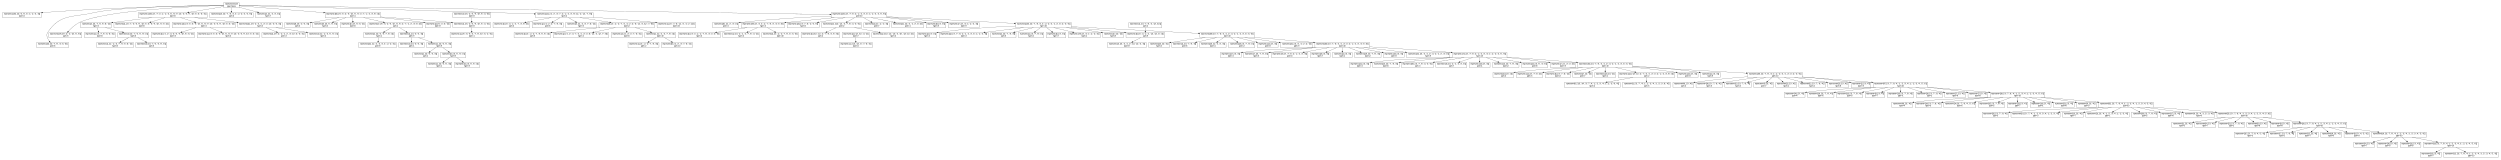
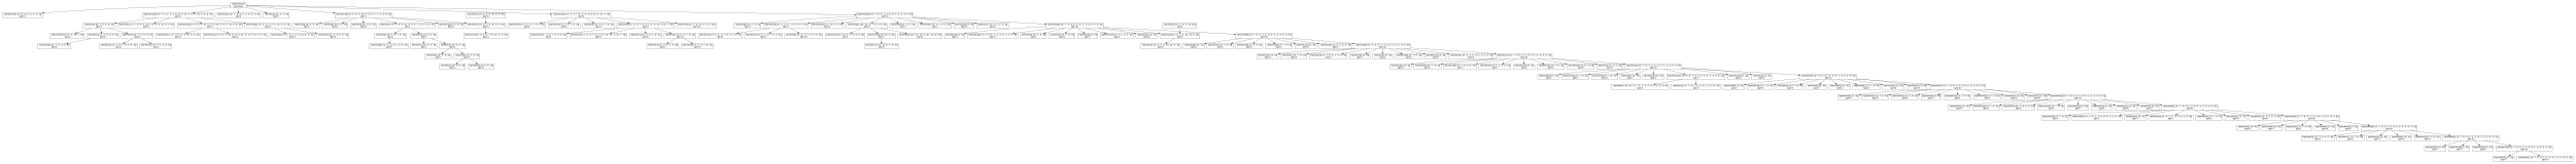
  digraph {
    fontname="Liberation Sans"
    node [fontname="Liberation Sans" shape=box]
    edge [fontname="Liberation Sans"]
    n1 [label=<represent=None<br/>type=None<br/>>]
    n2 [label=<represent=[154, ['3', '5', '6', '4', '1', '2', '3', '4']]<br/>type=4<br/>>]
    n3 [label=<represent=[43, ['3', '7', '8', '4', '5', '6']]<br/>type=5<br/>>]
    n4 [label=<represent=[10, ['3', '7', '8', '4', '1', '2', '3', '4', '5', '6']]<br/>type=3<br/>>]
    n5 [label=<represent=[3, ['1', '2', '3', '4']]<br/>type=7<br/>>]
    n6 [label=<represent=[155, ['3', '7', '4', '1', '2', '3', '5', '6', '9', '10', '5', '6', '9', '10', '5', '6', '8', '4']]<br/>type=6<br/>>]
    n7 [label=<represent=[60, ['5', '6', '3', '9', '10', '5', '6', '4', '7', '1', '2', '3', '8', '4']]<br/>type=1<br/>>]
    n8 [label=<represent=[121, ['1', '2', '3', '7', '4', '1', '2', '3', '8', '11', '4', '12', '7', '8']]<br/>type=2<br/>>]
    n9 [label=<represent=[78, ['9', '3', '4', '10', '5', '6']]<br/>type=8<br/>>]
    n10 [label=<represent=[140, ['3', '7', '8', '4', '1', '2', '3', '4', '1', '2', '3', '4', '5', '6']]<br/>type=10<br/>>]
    n11 [label=<represent=[1, ['3', '7', '5', '6', '9', '10', '5', '6', '8', '9', '10', '5', '6', '4']]<br/>type=6<br/>>]
    n12 [label=<represent=[10, ['3', '5', '6', '9', '10', '5', '6', '9', '10', '5', '6', '9', '10', '5', '6', '4']]<br/>type=4<br/>>]
    n13 [label=<represent=[11, ['9', '3', '4', '1', '2', '3', '10', '5', '6', '4']]<br/>type=3<br/>>]
    n14 [label=<represent=[3, ['3', '7', '5', '6', '8', '4']]<br/>type=5<br/>>]
    n15 [label=<represent=[8, ['5', '3', '6', '4']]<br/>type=4<br/>>]
    n16 [label=<represent=[9, ['3', '5', '6', '4']]<br/>type=3<br/>>]
    n17 [label=<represent=[0, ['3', '5', '6', '4']]<br/>type=6<br/>>]
    n18 [label=<represent=[7, ['5', '6', '3', '9', '10', '5', '6', '4', '7', '1', '2', '3', '8', '4']]<br/>type=1<br/>>]
    n19 [label=<represent=[1, ['5', '3', '6', '9', '10', '5', '4', '6']]<br/>type=8<br/>>]
    n20 [label=<represent=[3, ['5', '3', '6', '4']]<br/>type=9<br/>>]
    n21 [label=<represent=[0, ['3', '4', '1', '2', '7', '3', '8', '4']]<br/>type=3<br/>>]
    n22 [label=<represent=[2, ['1', '2', '3', '7', '8', '4']]<br/>type=5<br/>>]
    n23 [label=<represent=[3, ['1', '2', '3', '7', '8', '4']]<br/>type=6<br/>>]
    n24 [label=<represent=[6, ['1', '2', '3', '7', '4', '1', '2', '3', '8', '11', '4', '12', '7', '8']]<br/>type=2<br/>>]
    n25 [label=<represent=[1, ['3', '7', '8', '11', '4', '1', '2', '12']]<br/>type=10<br/>>]
    n26 [label=<represent=[42, ['1', '2', '3', '4', '1', '2', '3', '4']]<br/>type=9<br/>>]
    n27 [label=<represent=[30, ['1', '2', '3', '4']]<br/>type=4<br/>>]
    n28 [label=<represent=[59, ['3', '4', '1', '2', '7', '8', '3', '4', '5', '6']]<br/>type=3<br/>>]
    n29 [label=<represent=[34, ['3', '7', '8', '4', '5', '6']]<br/>type=5<br/>>]
    n30 [label=<represent=[12, ['13', '14', '3', '7', '8', '4', '5', '6']]<br/>type=2<br/>>]
    n31 [label=<represent=[3, ['1', '2', '3', '4']]<br/>type=7<br/>>]
    n32 [label=<represent=[21, ['3', '4', '1', '2', '3', '4']]<br/>type=1<br/>>]
    n33 [label=<represent=[9, ['3', '4']]<br/>type=8<br/>>]
    n34 [label=<represent=[7, ['3', '4', '1', '2', '3', '4']]<br/>type=9<br/>>]
    n35 [label=<represent=[100, ['3', '7', '8', '4', '1', '2', '3', '4', '1', '2', '3', '4', '5', '6']]<br/>type=10<br/>>]
    n36 [label=<represent=[0, ['1', '2', '3', '5', '6', '9', '10', '5', '6', '4']]<br/>type=6<br/>>]
    n37 [label=<represent=[1, ['3', '5', '6', '9', '10', '5', '6', '9', '10', '5', '6', '9', '10', '5', '6', '4']]<br/>type=4<br/>>]
    n38 [label=<represent=[1, ['9', '3', '4', '1', '2', '3', '10', '5', '6', '4']]<br/>type=3<br/>>]
    n39 [label=<represent=[0, ['1', '2', '3', '5', '6', '4']]<br/>type=4<br/>>]
    n40 [label=<represent=[1, ['3', '7', '5', '6', '8', '4']]<br/>type=6<br/>>]
    n41 [label=<represent=[0, ['3', '7', '5', '6', '8', '4']]<br/>type=5<br/>>]
    n42 [label=<represent=[1, ['1', '2', '3', '7', '5', '6', '8', '4']]<br/>type=6<br/>>]
    n43 [label=<represent=[0, ['3', '7', '5', '6', '8', '4']]<br/>type=5<br/>>]
    n44 [label=<represent=[2, ['3', '5', '6', '7', '8', '4']]<br/>type=1<br/>>]
    n45 [label=<represent=[1, ['3', '5', '6', '4']]<br/>type=9<br/>>]
    n46 [label=<represent=[1, ['5', '6', '9', '3', '7', '8', '10', '5', '4', '6']]<br/>type=1<br/>>]
    n47 [label=<represent=[0, ['3', '5', '6', '4']]<br/>type=1<br/>>]
    n48 [label=<represent=[1, ['3', '5', '6', '4']]<br/>type=9<br/>>]
    n49 [label=<represent=[1, ['3', '5', '6', '4']]<br/>type=1<br/>>]
    n50 [label=<represent=[0, ['3', '5', '6', '4']]<br/>type=9<br/>>]
    n51 [label=<represent=[1, ['3', '5', '6', '4']]<br/>type=1<br/>>]
    n52 [label=<represent=[0, ['3', '5', '6', '4']]<br/>type=9<br/>>]
    n53 [label=<represent=[0, ['5', '3', '6', '9', '10', '5', '4', '6']]<br/>type=8<br/>>]
    n54 [label=<represent=[0, ['1', '2', '3', '7', '8', '5', '6', '4']]<br/>type=6<br/>>]
    n55 [label=<represent=[2, ['1', '2', '3', '7', '4', '1', '2', '3', '8', '11', '4', '12', '7', '8']]<br/>type=2<br/>>]
    n56 [label=<represent=[4, ['1', '2', '3', '7', '8', '4']]<br/>type=5<br/>>]
    n57 [label=<represent=[1, ['1', '2', '3', '7', '8', '4']]<br/>type=10<br/>>]
    n58 [label=<represent=[1, ['1', '2', '3', '7', '8', '4']]<br/>type=2<br/>>]
    n59 [label=<represent=[0, ['1', '2', '3', '7', '8', '4']]<br/>type=10<br/>>]
    n60 [label=<represent=[0, ['3', '4', '1', '2', '7', '8', '3', '4', '5', '6']]<br/>type=3<br/>>]
    n61 [label=<represent=[2, ['3', '4', '1', '2', '7', '8', '3', '4']]<br/>type=4<br/>>]
    n62 [label=<represent=[1, ['1', '2', '3', '7', '8', '4', '5', '6']]<br/>type=10<br/>>]
    n63 [label=<represent=[0, ['13', '14', '3', '7', '8', '4', '5', '6']]<br/>type=2<br/>>]
    n64 [label=<represent=[3, ['13', '14', '3', '4']]<br/>type=7<br/>>]
    n65 [label=<represent=[2, ['13', '14', '15', '3', '16', '13', '14', '4']]<br/>type=4<br/>>]
    n66 [label=<represent=[3, ['3', '4']]<br/>type=4<br/>>]
    n67 [label=<represent=[42, ['3', '7', '8', '4', '1', '2', '3', '4', '1', '2', '3', '4']]<br/>type=3<br/>>]
    n68 [label=<represent=[2, ['3', '7', '8', '4']]<br/>type=5<br/>>]
    n69 [label=<represent=[1, ['3', '7', '8', '4']]<br/>type=2<br/>>]
    n70 [label=<represent=[5, ['3', '4']]<br/>type=7<br/>>]
    n71 [label=<represent=[78, ['3', '4', '1', '2', '3', '4']]<br/>type=1<br/>>]
    n72 [label=<represent=[17, ['3', '4']]<br/>type=8<br/>>]
    n73 [label=<represent=[8, ['3', '4', '1', '2', '13', '14', '3', '4']]<br/>type=9<br/>>]
    n74 [label=<represent=[89, ['3', '7', '8', '4', '1', '2', '3', '4', '1', '2', '3', '4', '5', '6']]<br/>type=10<br/>>]
    n75 [label=<represent=[1, ['13', '14', '3', '7', '8', '4']]<br/>type=4<br/>>]
    n76 [label=<represent=[0, ['3', '4', '1', '2', '13', '14', '3', '4']]<br/>type=9<br/>>]
    n77 [label=<represent=[20, ['3', '4']]<br/>type=4<br/>>]
    n78 [label=<represent=[1, ['3', '7', '8', '4']]<br/>type=5<br/>>]
    n79 [label=<represent=[26, ['1', '2', '3', '4']]<br/>type=1<br/>>]
    n80 [label=<represent=[18, ['3', '7', '8', '4']]<br/>type=2<br/>>]
    n81 [label=<represent=[12, ['3', '4']]<br/>type=8<br/>>]
    n82 [label=<represent=[31, ['3', '4', '1', '2', '3', '4']]<br/>type=9<br/>>]
    n83 [label=<represent=[80, ['3', '7', '8', '4', '1', '2', '3', '4', '1', '2', '3', '4', '5', '6']]<br/>type=10<br/>>]
    n84 [label=<represent=[1, ['3', '7', '8', '4', '13', '14']]<br/>type=2<br/>>]
    n85 [label=<represent=[17, ['3', '4']]<br/>type=4<br/>>]
    n86 [label=<represent=[7, ['3', '7', '8', '4']]<br/>type=5<br/>>]
    n87 [label=<represent=[9, ['3', '7', '8', '4', '1', '2', '3', '4']]<br/>type=3<br/>>]
    n88 [label=<represent=[8, ['3', '4']]<br/>type=7<br/>>]
    n89 [label=<represent=[2, ['3', '4']]<br/>type=1<br/>>]
    n90 [label=<represent=[19, ['3', '7', '8', '4']]<br/>type=2<br/>>]
    n91 [label=<represent=[15, ['3', '4']]<br/>type=8<br/>>]
    n92 [label=<represent=[32, ['3', '4', '1', '2', '3', '4', '1', '2', '3', '4']]<br/>type=9<br/>>]
    n93 [label=<represent=[72, ['3', '7', '8', '4', '1', '2', '3', '4', '1', '2', '3', '4', '5', '6']]<br/>type=10<br/>>]
    n94 [label=<represent=[21, ['3', '4']]<br/>type=4<br/>>]
    n95 [label=<represent=[10, ['3', '7', '8', '4']]<br/>type=5<br/>>]
    n96 [label=<represent=[50, ['3', '7', '8', '4', '5', '6']]<br/>type=3<br/>>]
    n97 [label=<represent=[6, ['3', '4', '1', '2', '3', '4']]<br/>type=7<br/>>]
    n98 [label=<represent=[16, ['3', '4']]<br/>type=1<br/>>]
    n99 [label=<represent=[13, ['3', '7', '8', '4']]<br/>type=2<br/>>]
    n100 [label=<represent=[22, ['3', '5', '4', '6']]<br/>type=8<br/>>]
    n101 [label=<represent=[7, ['1', '2', '3', '4']]<br/>type=9<br/>>]
    n102 [label=<represent=[64, ['3', '7', '8', '4', '1', '2', '3', '4', '1', '2', '3', '4', '5', '6']]<br/>type=10<br/>>]
    n103 [label=<represent=[43, ['3', '4']]<br/>type=4<br/>>]
    n104 [label=<represent=[12, ['3', '7', '8', '4']]<br/>type=5<br/>>]
    n105 [label=<represent=[5, ['3', '7', '8', '4']]<br/>type=3<br/>>]
    n106 [label=<represent=[7, ['3', '4']]<br/>type=7<br/>>]
    n107 [label=<represent=[23, ['3', '4']]<br/>type=1<br/>>]
    n108 [label=<represent=[13, ['13', '14', '3', '7', '4', '1', '2', '3', '4', '1', '2', '3', '8', '4']]<br/>type=2<br/>>]
    n109 [label=<represent=[22, ['3', '4']]<br/>type=8<br/>>]
    n110 [label=<represent=[1, ['3', '4']]<br/>type=9<br/>>]
    n111 [label=<represent=[56, ['3', '7', '8', '4', '1', '2', '3', '4', '1', '2', '3', '4', '5', '6']]<br/>type=10<br/>>]
    n112 [label=<represent=[0, ['13', '14', '3', '7', '4', '1', '2', '3', '4', '1', '2', '3', '8', '4']]<br/>type=2<br/>>]
    n113 [label=<represent=[1, ['3', '7', '4', '1', '2', '3', '4', '1', '2', '3', '8', '4']]<br/>type=5<br/>>]
    n114 [label=<represent=[41, ['3', '4']]<br/>type=4<br/>>]
    n115 [label=<represent=[30, ['3', '7', '8', '4']]<br/>type=5<br/>>]
    n116 [label=<represent=[13, ['3', '7', '8', '4']]<br/>type=3<br/>>]
    n117 [label=<represent=[6, ['3', '4']]<br/>type=7<br/>>]
    n118 [label=<represent=[22, ['3', '4']]<br/>type=1<br/>>]
    n119 [label=<represent=[12, ['3', '7', '8', '4']]<br/>type=2<br/>>]
    n120 [label=<represent=[25, ['3', '4']]<br/>type=8<br/>>]
    n121 [label=<represent=[2, ['3', '4']]<br/>type=9<br/>>]
    n122 [label=<represent=[47, ['3', '7', '8', '4', '1', '2', '3', '4', '1', '2', '3', '4', '5', '6']]<br/>type=10<br/>>]
    n123 [label=<represent=[41, ['3', '4']]<br/>type=4<br/>>]
    n124 [label=<represent=[26, ['3', '7', '8', '4']]<br/>type=5<br/>>]
    n125 [label=<represent=[13, ['3', '7', '8', '4']]<br/>type=3<br/>>]
    n126 [label=<represent=[9, ['3', '4']]<br/>type=7<br/>>]
    n127 [label=<represent=[19, ['3', '7', '8', '4']]<br/>type=1<br/>>]
    n128 [label=<represent=[10, ['3', '7', '8', '4']]<br/>type=2<br/>>]
    n129 [label=<represent=[27, ['3', '4']]<br/>type=8<br/>>]
    n130 [label=<represent=[7, ['3', '4']]<br/>type=9<br/>>]
    n131 [label=<represent=[39, ['3', '7', '8', '4', '1', '2', '3', '4', '1', '2', '3', '4', '5', '6']]<br/>type=10<br/>>]
    n132 [label=<represent=[41, ['3', '4']]<br/>type=4<br/>>]
    n133 [label=<represent=[14, ['3', '7', '8', '4']]<br/>type=3<br/>>]
    n134 [label=<represent=[24, ['3', '7', '8', '4', '5', '6']]<br/>type=5<br/>>]
    n135 [label=<represent=[15, ['3', '7', '8', '4']]<br/>type=2<br/>>]
    n136 [label=<represent=[13, ['3', '4']]<br/>type=7<br/>>]
    n137 [label=<represent=[16, ['3', '4']]<br/>type=1<br/>>]
    n138 [label=<represent=[21, ['3', '4']]<br/>type=8<br/>>]
    n139 [label=<represent=[9, ['3', '4']]<br/>type=9<br/>>]
    n140 [label=<represent=[32, ['3', '7', '8', '4', '1', '2', '3', '4', '1', '2', '3', '4', '5', '6']]<br/>type=10<br/>>]
    n141 [label=<represent=[32, ['3', '7', '8', '4']]<br/>type=5<br/>>]
    n142 [label=<represent=[18, ['3', '7', '4', '1', '2', '8', '3', '4', '1', '2', '3', '4']]<br/>type=3<br/>>]
    n143 [label=<represent=[13, ['3', '4']]<br/>type=7<br/>>]
    n144 [label=<represent=[21, ['3', '4', '1', '2', '3', '4', '1', '2', '3', '4']]<br/>type=1<br/>>]
    n145 [label=<represent=[26, ['3', '7', '8', '4']]<br/>type=2<br/>>]
    n146 [label=<represent=[17, ['3', '4']]<br/>type=8<br/>>]
    n147 [label=<represent=[9, ['3', '4', '1', '2', '3', '4']]<br/>type=9<br/>>]
    n148 [label=<represent=[25, ['3', '7', '8', '4', '1', '2', '3', '4', '1', '2', '3', '4', '5', '6']]<br/>type=10<br/>>]
    n149 [label=<represent=[11, ['3', '4']]<br/>type=3<br/>>]
    n150 [label=<represent=[14, ['3', '4']]<br/>type=7<br/>>]
    n151 [label=<represent=[21, ['3', '7', '8', '4']]<br/>type=2<br/>>]
    n152 [label=<represent=[19, ['3', '4']]<br/>type=8<br/>>]
    n153 [label=<represent=[9, ['3', '4']]<br/>type=9<br/>>]
    n154 [label=<represent=[20, ['3', '7', '8', '4', '1', '2', '3', '4', '1', '2', '3', '4', '5', '6']]<br/>type=10<br/>>]
    n155 [label=<represent=[15, ['3', '7', '8', '4', '5', '6']]<br/>type=3<br/>>]
    n156 [label=<represent=[17, ['3', '7', '8', '4']]<br/>type=2<br/>>]
    n157 [label=<represent=[12, ['3', '4']]<br/>type=7<br/>>]
    n158 [label=<represent=[18, ['3', '4']]<br/>type=8<br/>>]
    n159 [label=<represent=[9, ['3', '4', '5', '6']]<br/>type=9<br/>>]
    n160 [label=<represent=[16, ['3', '7', '8', '4', '1', '2', '3', '4', '1', '2', '3', '4', '5', '6']]<br/>type=10<br/>>]
    n161 [label=<represent=[14, ['3', '4']]<br/>type=7<br/>>]
    n162 [label=<represent=[16, ['3', '4']]<br/>type=8<br/>>]
    n163 [label=<represent=[12, ['3', '4']]<br/>type=9<br/>>]
    n164 [label=<represent=[13, ['3', '7', '8', '4', '1', '2', '3', '4', '1', '2', '3', '4', '5', '6']]<br/>type=10<br/>>]
    n165 [label=<represent=[13, ['3', '4']]<br/>type=7<br/>>]
    n166 [label=<represent=[12, ['3', '7', '8', '4', '1', '2', '3', '4', '1', '2', '3', '4', '5', '6']]<br/>type=10<br/>>]
    n1 -> n2
-   n1 -> n3
+   n40 -> n3
    n1 -> n4
    n1 -> n5
    n1 -> n6
    n1 -> n7
    n1 -> n8
-   n1 -> n9
+   n14 -> n9
    n1 -> n10
    n6 -> n11
    n6 -> n12
    n6 -> n13
    n6 -> n14
    n7 -> n15
    n7 -> n16
    n7 -> n17
    n7 -> n18
    n7 -> n19
    n7 -> n20
    n8 -> n21
    n8 -> n22
    n8 -> n23
    n8 -> n24
    n8 -> n25
    n10 -> n27
    n10 -> n28
    n10 -> n29
    n10 -> n30
    n10 -> n31
    n10 -> n32
    n10 -> n33
    n10 -> n34
    n10 -> n35
    n12 -> n36
    n12 -> n37
    n13 -> n38
    n13 -> n39
    n14 -> n40
    n14 -> n41
    n18 -> n44
    n18 -> n45
    n19 -> n46
    n24 -> n54
    n24 -> n55
    n24 -> n56
    n24 -> n57
    n28 -> n60
    n28 -> n61
    n28 -> n62
    n30 -> n63
+   n30 -> n64
    n30 -> n65
    n35 -> n66
    n35 -> n67
    n35 -> n68
    n35 -> n69
    n35 -> n70
    n35 -> n71
    n35 -> n72
    n35 -> n73
    n35 -> n74
    n41 -> n42
    n41 -> n43
    n44 -> n26
    n45 -> n47
    n45 -> n48
    n48 -> n49
    n48 -> n50
    n50 -> n51
    n50 -> n52
    n53 -> n19
    n57 -> n58
    n57 -> n59
    n64 -> n75
    n73 -> n76
    n74 -> n77
    n74 -> n78
    n74 -> n79
    n74 -> n80
    n74 -> n81
    n74 -> n82
    n74 -> n83
    n83 -> n85
    n83 -> n86
    n83 -> n87
    n83 -> n88
    n83 -> n89
    n83 -> n90
    n83 -> n91
    n83 -> n92
    n83 -> n93
    n84 -> n73
    n93 -> n94
    n93 -> n95
    n93 -> n96
    n93 -> n97
    n93 -> n98
    n93 -> n99
    n93 -> n100
    n93 -> n101
    n93 -> n102
    n102 -> n103
    n102 -> n104
    n102 -> n105
    n102 -> n106
    n102 -> n107
    n102 -> n108
    n102 -> n109
    n102 -> n110
    n102 -> n111
    n108 -> n112
    n108 -> n113
    n111 -> n114
    n111 -> n115
    n111 -> n116
    n111 -> n117
    n111 -> n118
    n111 -> n119
    n111 -> n120
    n111 -> n121
    n111 -> n122
    n122 -> n123
    n122 -> n124
    n122 -> n125
    n122 -> n126
    n122 -> n127
    n122 -> n128
    n122 -> n129
    n122 -> n130
    n122 -> n131
    n131 -> n132
    n131 -> n133
    n131 -> n134
    n131 -> n135
    n131 -> n136
    n131 -> n137
    n131 -> n138
    n131 -> n139
    n131 -> n140
    n140 -> n141
    n140 -> n142
    n140 -> n143
    n140 -> n144
    n140 -> n145
    n140 -> n146
    n140 -> n147
    n140 -> n148
    n148 -> n149
    n148 -> n150
    n148 -> n151
    n148 -> n152
    n148 -> n153
    n148 -> n154
    n154 -> n155
    n154 -> n156
    n154 -> n157
    n154 -> n158
    n154 -> n159
    n154 -> n160
    n160 -> n161
    n160 -> n162
    n160 -> n163
    n160 -> n164
    n164 -> n165
    n164 -> n166
  }
